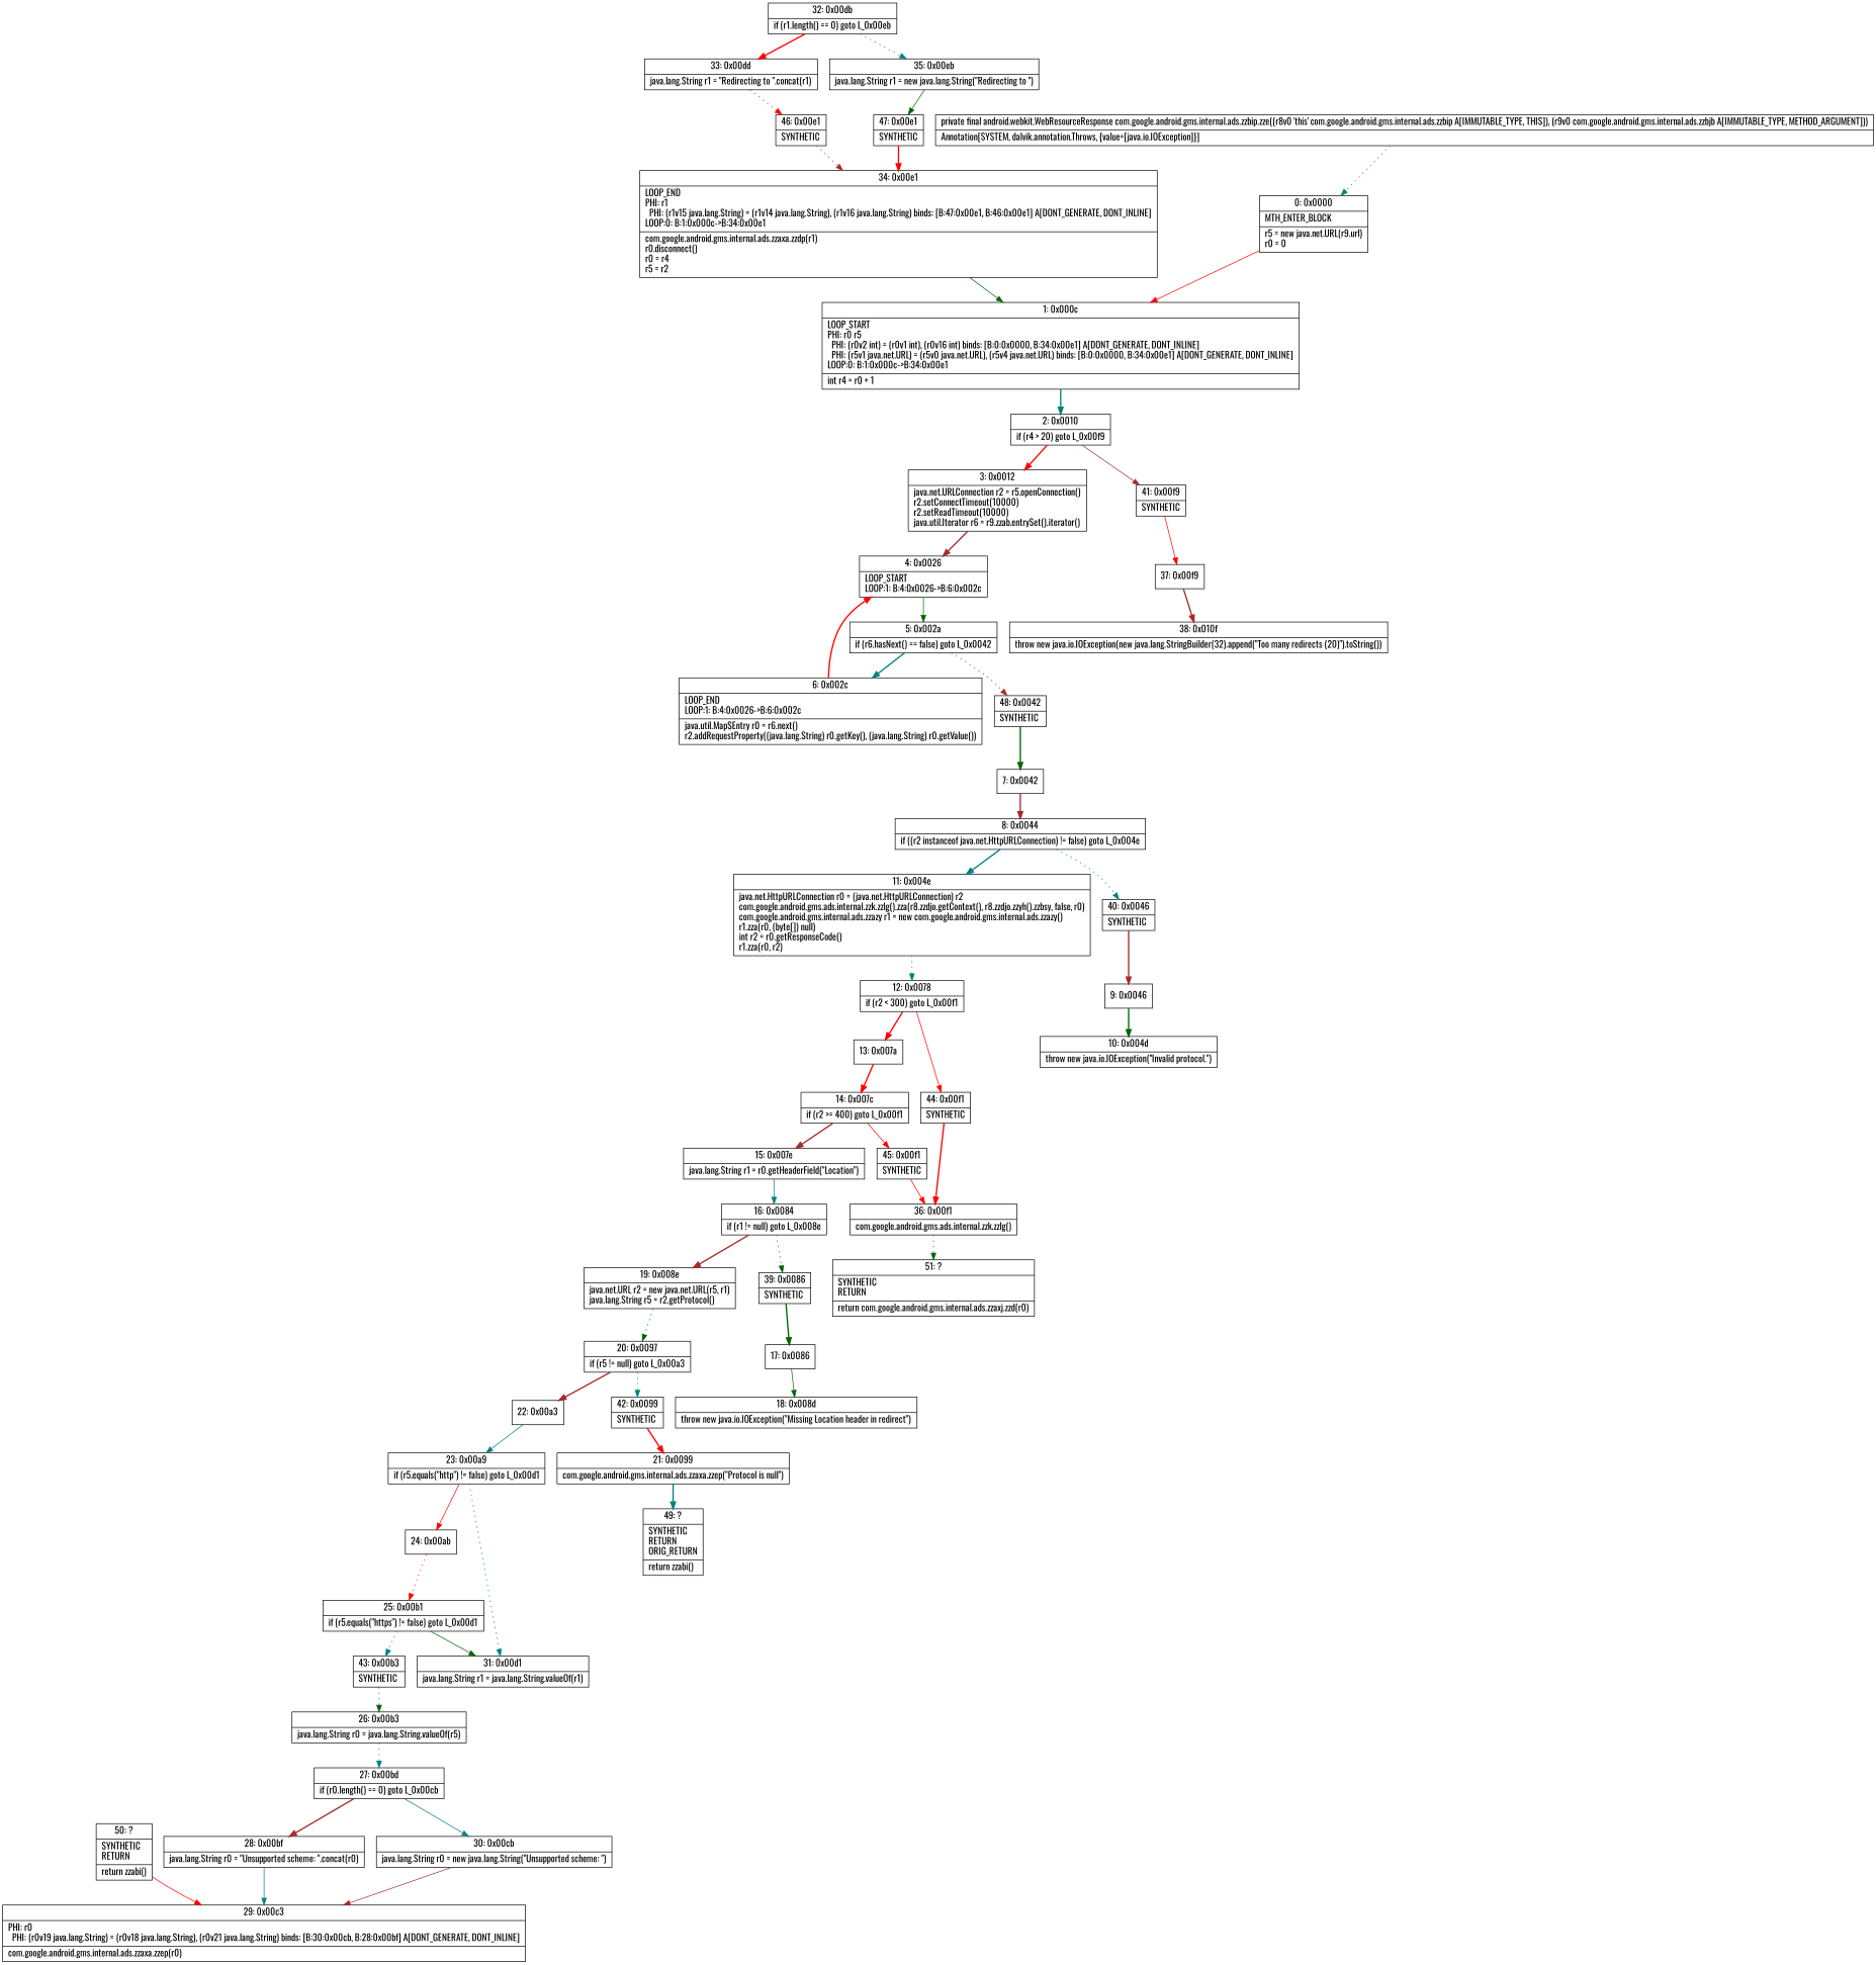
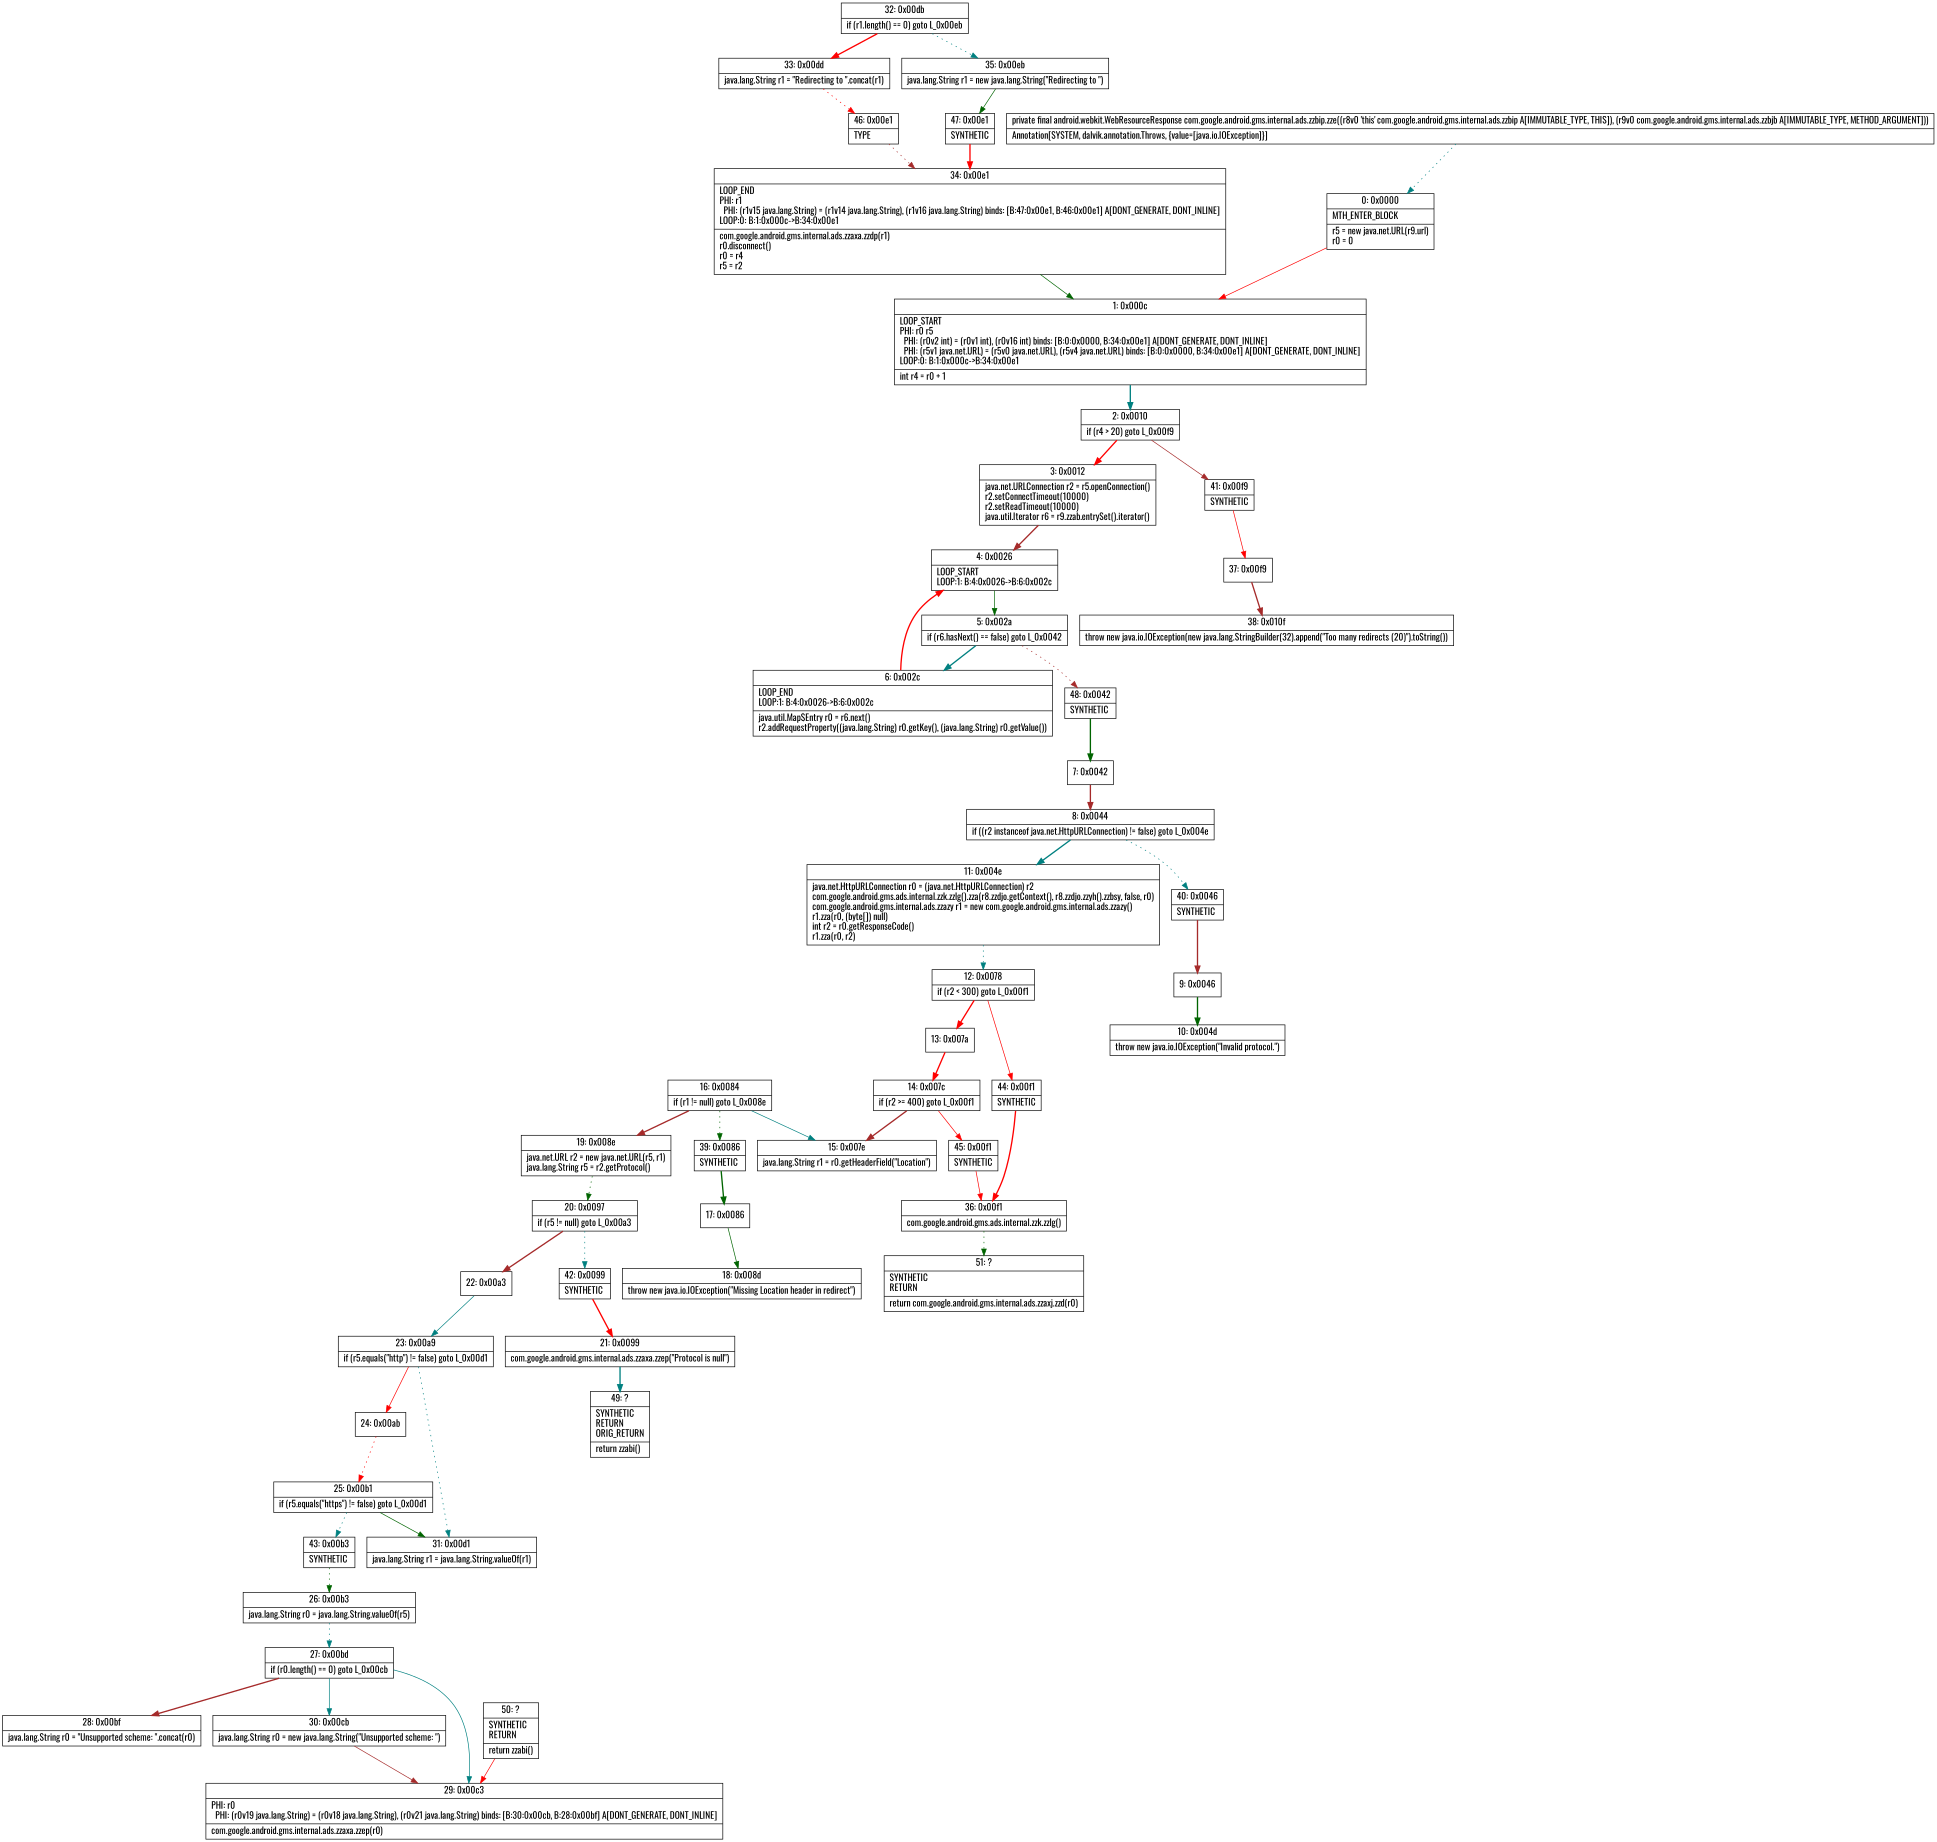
  digraph {
    fontname=Oswald
    node [fontname=Oswald shape=record]
    edge [color=red fontname=Oswald style=bold]
    n1 [label="{0\:\ 0x0000|MTH_ENTER_BLOCK\l|r5 = new java.net.URL(r9.url)\lr0 = 0\l}"]
    n2 [label="{1\:\ 0x000c|LOOP_START\lPHI: r0 r5 \l  PHI: (r0v2 int) = (r0v1 int), (r0v16 int) binds: [B:0:0x0000, B:34:0x00e1] A[DONT_GENERATE, DONT_INLINE]\l  PHI: (r5v1 java.net.URL) = (r5v0 java.net.URL), (r5v4 java.net.URL) binds: [B:0:0x0000, B:34:0x00e1] A[DONT_GENERATE, DONT_INLINE]\lLOOP:0: B:1:0x000c\-\>B:34:0x00e1\l|int r4 = r0 + 1\l}"]
    n3 [label="{2\:\ 0x0010|if (r4 \> 20) goto L_0x00f9\l}"]
    n4 [label="{3\:\ 0x0012|java.net.URLConnection r2 = r5.openConnection()\lr2.setConnectTimeout(10000)\lr2.setReadTimeout(10000)\ljava.util.Iterator r6 = r9.zzab.entrySet().iterator()\l}"]
    n5 [label="{41\:\ 0x00f9|SYNTHETIC\l}"]
    n6 [label="{4\:\ 0x0026|LOOP_START\lLOOP:1: B:4:0x0026\-\>B:6:0x002c\l}"]
    n7 [label="{37\:\ 0x00f9}"]
    n8 [label="{5\:\ 0x002a|if (r6.hasNext() == false) goto L_0x0042\l}"]
    n9 [label="{6\:\ 0x002c|LOOP_END\lLOOP:1: B:4:0x0026\-\>B:6:0x002c\l|java.util.Map$Entry r0 = r6.next()\lr2.addRequestProperty((java.lang.String) r0.getKey(), (java.lang.String) r0.getValue())\l}"]
    n10 [label="{48\:\ 0x0042|SYNTHETIC\l}"]
    n11 [label="{7\:\ 0x0042}"]
    n12 [label="{8\:\ 0x0044|if ((r2 instanceof java.net.HttpURLConnection) != false) goto L_0x004e\l}"]
    n13 [label="{11\:\ 0x004e|java.net.HttpURLConnection r0 = (java.net.HttpURLConnection) r2\lcom.google.android.gms.ads.internal.zzk.zzlg().zza(r8.zzdjo.getContext(), r8.zzdjo.zzyh().zzbsy, false, r0)\lcom.google.android.gms.internal.ads.zzazy r1 = new com.google.android.gms.internal.ads.zzazy()\lr1.zza(r0, (byte[]) null)\lint r2 = r0.getResponseCode()\lr1.zza(r0, r2)\l}"]
    n14 [label="{40\:\ 0x0046|SYNTHETIC\l}"]
    n15 [label="{12\:\ 0x0078|if (r2 \< 300) goto L_0x00f1\l}"]
    n16 [label="{9\:\ 0x0046}"]
    n17 [label="{10\:\ 0x004d|throw new java.io.IOException(\"Invalid protocol.\")\l}"]
    n18 [label="{13\:\ 0x007a}"]
    n19 [label="{44\:\ 0x00f1|SYNTHETIC\l}"]
    n20 [label="{14\:\ 0x007c|if (r2 \>= 400) goto L_0x00f1\l}"]
    n21 [label="{36\:\ 0x00f1|com.google.android.gms.ads.internal.zzk.zzlg()\l}"]
    n22 [label="{15\:\ 0x007e|java.lang.String r1 = r0.getHeaderField(\"Location\")\l}"]
    n23 [label="{45\:\ 0x00f1|SYNTHETIC\l}"]
    n24 [label="{16\:\ 0x0084|if (r1 != null) goto L_0x008e\l}"]
    n25 [label="{19\:\ 0x008e|java.net.URL r2 = new java.net.URL(r5, r1)\ljava.lang.String r5 = r2.getProtocol()\l}"]
    n26 [label="{39\:\ 0x0086|SYNTHETIC\l}"]
    n27 [label="{20\:\ 0x0097|if (r5 != null) goto L_0x00a3\l}"]
    n28 [label="{17\:\ 0x0086}"]
    n29 [label="{18\:\ 0x008d|throw new java.io.IOException(\"Missing Location header in redirect\")\l}"]
    n30 [label="{22\:\ 0x00a3}"]
    n31 [label="{42\:\ 0x0099|SYNTHETIC\l}"]
    n32 [label="{23\:\ 0x00a9|if (r5.equals(\"http\") != false) goto L_0x00d1\l}"]
    n33 [label="{21\:\ 0x0099|com.google.android.gms.internal.ads.zzaxa.zzep(\"Protocol is null\")\l}"]
    n34 [label="{49\:\ ?|SYNTHETIC\lRETURN\lORIG_RETURN\l|return zzabi()\l}"]
    n35 [label="{24\:\ 0x00ab}"]
    n36 [label="{31\:\ 0x00d1|java.lang.String r1 = java.lang.String.valueOf(r1)\l}"]
    n37 [label="{25\:\ 0x00b1|if (r5.equals(\"https\") != false) goto L_0x00d1\l}"]
    n38 [label="{43\:\ 0x00b3|SYNTHETIC\l}"]
    n39 [label="{26\:\ 0x00b3|java.lang.String r0 = java.lang.String.valueOf(r5)\l}"]
    n40 [label="{27\:\ 0x00bd|if (r0.length() == 0) goto L_0x00cb\l}"]
    n41 [label="{28\:\ 0x00bf|java.lang.String r0 = \"Unsupported scheme: \".concat(r0)\l}"]
    n42 [label="{30\:\ 0x00cb|java.lang.String r0 = new java.lang.String(\"Unsupported scheme: \")\l}"]
    n43 [label="{29\:\ 0x00c3|PHI: r0 \l  PHI: (r0v19 java.lang.String) = (r0v18 java.lang.String), (r0v21 java.lang.String) binds: [B:30:0x00cb, B:28:0x00bf] A[DONT_GENERATE, DONT_INLINE]\l|com.google.android.gms.internal.ads.zzaxa.zzep(r0)\l}"]
    n44 [label="{50\:\ ?|SYNTHETIC\lRETURN\l|return zzabi()\l}"]
    n45 [label="{32\:\ 0x00db|if (r1.length() == 0) goto L_0x00eb\l}"]
    n46 [label="{33\:\ 0x00dd|java.lang.String r1 = \"Redirecting to \".concat(r1)\l}"]
    n47 [label="{35\:\ 0x00eb|java.lang.String r1 = new java.lang.String(\"Redirecting to \")\l}"]
-   n48 [label="{46\:\ 0x00e1|SYNTHETIC\l}"]
+   n48 [label="{46\:\ 0x00e1|TYPE\l}"]
    n49 [label="{47\:\ 0x00e1|SYNTHETIC\l}"]
    n50 [label="{34\:\ 0x00e1|LOOP_END\lPHI: r1 \l  PHI: (r1v15 java.lang.String) = (r1v14 java.lang.String), (r1v16 java.lang.String) binds: [B:47:0x00e1, B:46:0x00e1] A[DONT_GENERATE, DONT_INLINE]\lLOOP:0: B:1:0x000c\-\>B:34:0x00e1\l|com.google.android.gms.internal.ads.zzaxa.zzdp(r1)\lr0.disconnect()\lr0 = r4\lr5 = r2\l}"]
    n51 [label="{51\:\ ?|SYNTHETIC\lRETURN\l|return com.google.android.gms.internal.ads.zzaxj.zzd(r0)\l}"]
    n52 [label="{38\:\ 0x010f|throw new java.io.IOException(new java.lang.StringBuilder(32).append(\"Too many redirects (20)\").toString())\l}"]
    n53 [label="{private final android.webkit.WebResourceResponse com.google.android.gms.internal.ads.zzbip.zze((r8v0 'this' com.google.android.gms.internal.ads.zzbip A[IMMUTABLE_TYPE, THIS]), (r9v0 com.google.android.gms.internal.ads.zzbjb A[IMMUTABLE_TYPE, METHOD_ARGUMENT]))  | Annotation[SYSTEM, dalvik.annotation.Throws, \{value=[java.io.IOException]\}]\l}"]
    n1 -> n2 [style=solid]
    n2 -> n3 [color=teal]
    n3 -> n4
    n3 -> n5 [color=brown style=solid]
    n4 -> n6 [color=brown]
    n5 -> n7 [style=solid]
    n6 -> n8 [color=darkgreen style=solid]
    n7 -> n52 [color=brown]
    n8 -> n9 [color=teal]
    n8 -> n10 [color=brown style=dotted]
    n9 -> n6
    n10 -> n11 [color=darkgreen]
    n11 -> n12 [color=brown]
    n12 -> n13 [color=teal]
    n12 -> n14 [color=teal style=dotted]
    n13 -> n15 [color=teal style=dotted]
    n14 -> n16 [color=brown]
    n15 -> n18
    n15 -> n19 [style=solid]
    n16 -> n17 [color=darkgreen]
    n18 -> n20
    n19 -> n21
    n20 -> n22 [color=brown]
    n20 -> n23 [style=solid]
    n21 -> n51 [color=darkgreen style=dotted]
-   n22 -> n24 [color=teal style=solid]
+   n24 -> n22 [color=teal style=solid]
    n23 -> n21 [style=solid]
    n24 -> n25 [color=brown]
    n24 -> n26 [color=darkgreen style=dotted]
    n25 -> n27 [color=darkgreen style=dotted]
    n26 -> n28 [color=darkgreen]
    n27 -> n30 [color=brown]
    n27 -> n31 [color=teal style=dotted]
    n28 -> n29 [color=darkgreen style=solid]
    n30 -> n32 [color=teal style=solid]
    n31 -> n33
    n32 -> n35 [style=solid]
    n32 -> n36 [color=teal style=dotted]
    n33 -> n34 [color=teal]
    n35 -> n37 [style=dotted]
    n37 -> n36 [color=darkgreen style=solid]
    n37 -> n38 [color=teal style=dotted]
    n38 -> n39 [color=darkgreen style=dotted]
    n39 -> n40 [color=teal style=dotted]
    n40 -> n41 [color=brown]
    n40 -> n42 [color=teal style=solid]
-   n41 -> n43 [color=teal style=solid]
+   n40 -> n43 [color=teal style=solid]
    n42 -> n43 [color=brown style=solid]
    n44 -> n43 [style=solid]
    n45 -> n46
    n45 -> n47 [color=teal style=dotted]
    n46 -> n48 [style=dotted]
    n47 -> n49 [color=darkgreen style=solid]
    n48 -> n50 [color=brown style=dotted]
    n49 -> n50
    n50 -> n2 [color=darkgreen style=solid]
    n53 -> n1 [color=teal style=dotted]
  }
